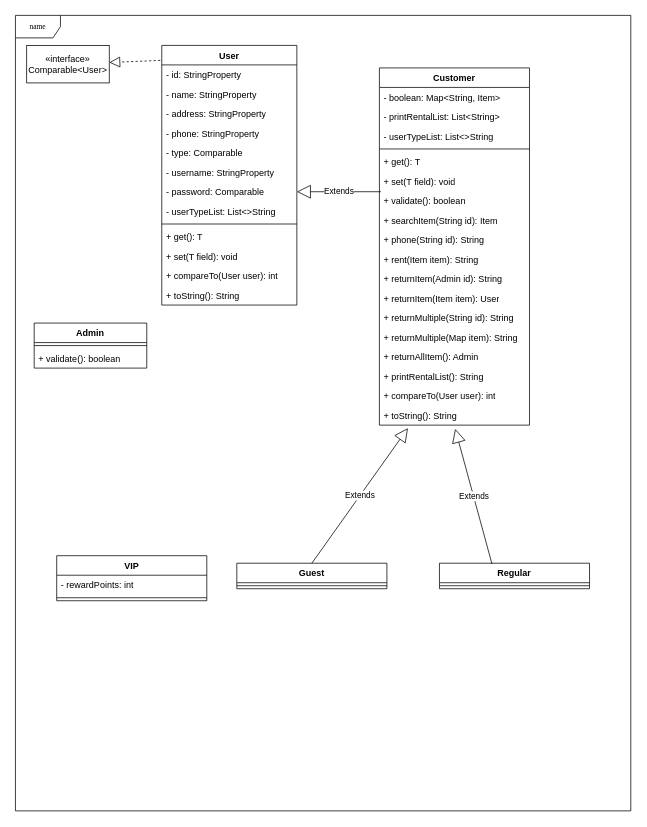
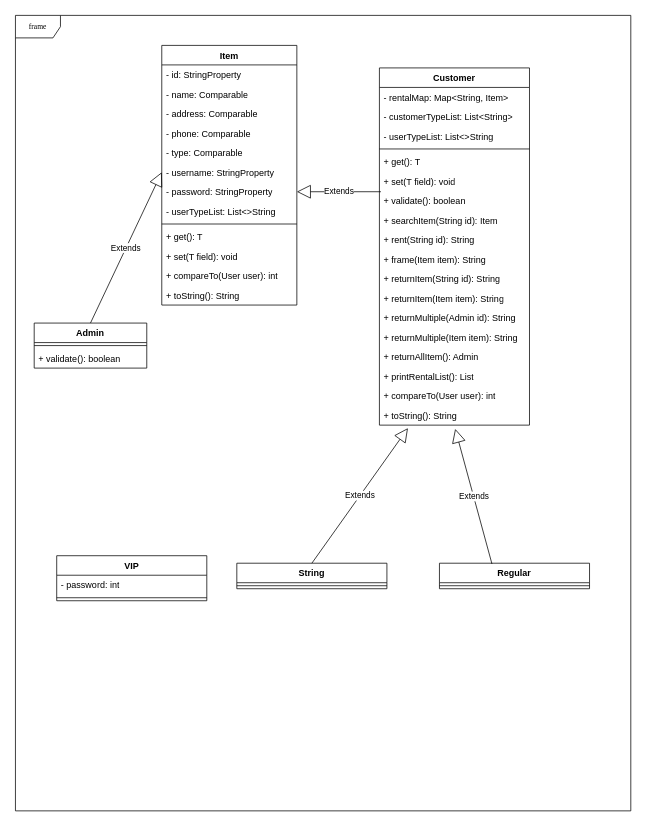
  <mxCell id="0" />
  <mxCell id="1" parent="0" />
- <mxCell id="2" value="name" style="shape=umlFrame;whiteSpace=wrap;html=1;rounded=0;shadow=0;comic=0;labelBackgroundColor=none;strokeWidth=1;fontFamily=Verdana;fontSize=10;align=center;" vertex="1" parent="1"><mxGeometry x="20" y="20" width="820" height="1060" as="geometry" /></mxCell>
- <mxCell id="3" value="«interface»&lt;br&gt;Comparable&amp;lt;User&amp;gt;" style="html=1;whiteSpace=wrap;" vertex="1" parent="1"><mxGeometry x="35" y="60" width="110" height="50" as="geometry" /></mxCell>
- <mxCell id="4" value="User" style="swimlane;fontStyle=1;align=center;verticalAlign=top;childLayout=stackLayout;horizontal=1;startSize=26;horizontalStack=0;resizeParent=1;resizeParentMax=0;resizeLast=0;collapsible=1;marginBottom=0;whiteSpace=wrap;html=1;" vertex="1" parent="1"><mxGeometry x="215" y="60" width="180" height="346" as="geometry" /></mxCell>
+ <mxCell id="2" value="frame" style="shape=umlFrame;whiteSpace=wrap;html=1;rounded=0;shadow=0;comic=0;labelBackgroundColor=none;strokeWidth=1;fontFamily=Verdana;fontSize=10;align=center;" vertex="1" parent="1"><mxGeometry x="20" y="20" width="820" height="1060" as="geometry" /></mxCell>
+ <mxCell id="4" value="Item" style="swimlane;fontStyle=1;align=center;verticalAlign=top;childLayout=stackLayout;horizontal=1;startSize=26;horizontalStack=0;resizeParent=1;resizeParentMax=0;resizeLast=0;collapsible=1;marginBottom=0;whiteSpace=wrap;html=1;" vertex="1" parent="1"><mxGeometry x="215" y="60" width="180" height="346" as="geometry" /></mxCell>
  <mxCell id="5" value="- id: StringProperty" style="text;html=1;strokeColor=none;fillColor=none;align=left;verticalAlign=top;spacingLeft=4;spacingRight=4;whiteSpace=wrap;overflow=hidden;rotatable=0;points=[[0,0.5],[1,0.5]];portConstraint=eastwest;" vertex="1" parent="4"><mxGeometry y="26" width="180" height="26" as="geometry" /></mxCell>
- <mxCell id="6" value="- name: StringProperty" style="text;html=1;strokeColor=none;fillColor=none;align=left;verticalAlign=top;spacingLeft=4;spacingRight=4;whiteSpace=wrap;overflow=hidden;rotatable=0;points=[[0,0.5],[1,0.5]];portConstraint=eastwest;" vertex="1" parent="4"><mxGeometry y="52" width="180" height="26" as="geometry" /></mxCell>
- <mxCell id="7" value="- address: StringProperty" style="text;html=1;strokeColor=none;fillColor=none;align=left;verticalAlign=top;spacingLeft=4;spacingRight=4;whiteSpace=wrap;overflow=hidden;rotatable=0;points=[[0,0.5],[1,0.5]];portConstraint=eastwest;" vertex="1" parent="4"><mxGeometry y="78" width="180" height="26" as="geometry" /></mxCell>
- <mxCell id="8" value="- phone: StringProperty" style="text;html=1;strokeColor=none;fillColor=none;align=left;verticalAlign=top;spacingLeft=4;spacingRight=4;whiteSpace=wrap;overflow=hidden;rotatable=0;points=[[0,0.5],[1,0.5]];portConstraint=eastwest;" vertex="1" parent="4"><mxGeometry y="104" width="180" height="26" as="geometry" /></mxCell>
+ <mxCell id="6" value="- name: Comparable" style="text;html=1;strokeColor=none;fillColor=none;align=left;verticalAlign=top;spacingLeft=4;spacingRight=4;whiteSpace=wrap;overflow=hidden;rotatable=0;points=[[0,0.5],[1,0.5]];portConstraint=eastwest;" vertex="1" parent="4"><mxGeometry y="52" width="180" height="26" as="geometry" /></mxCell>
+ <mxCell id="7" value="- address: Comparable" style="text;html=1;strokeColor=none;fillColor=none;align=left;verticalAlign=top;spacingLeft=4;spacingRight=4;whiteSpace=wrap;overflow=hidden;rotatable=0;points=[[0,0.5],[1,0.5]];portConstraint=eastwest;" vertex="1" parent="4"><mxGeometry y="78" width="180" height="26" as="geometry" /></mxCell>
+ <mxCell id="8" value="- phone: Comparable" style="text;html=1;strokeColor=none;fillColor=none;align=left;verticalAlign=top;spacingLeft=4;spacingRight=4;whiteSpace=wrap;overflow=hidden;rotatable=0;points=[[0,0.5],[1,0.5]];portConstraint=eastwest;" vertex="1" parent="4"><mxGeometry y="104" width="180" height="26" as="geometry" /></mxCell>
  <mxCell id="9" value="- type: Comparable" style="text;html=1;strokeColor=none;fillColor=none;align=left;verticalAlign=top;spacingLeft=4;spacingRight=4;whiteSpace=wrap;overflow=hidden;rotatable=0;points=[[0,0.5],[1,0.5]];portConstraint=eastwest;" vertex="1" parent="4"><mxGeometry y="130" width="180" height="26" as="geometry" /></mxCell>
  <mxCell id="10" value="- username: StringProperty" style="text;html=1;strokeColor=none;fillColor=none;align=left;verticalAlign=top;spacingLeft=4;spacingRight=4;whiteSpace=wrap;overflow=hidden;rotatable=0;points=[[0,0.5],[1,0.5]];portConstraint=eastwest;" vertex="1" parent="4"><mxGeometry y="156" width="180" height="26" as="geometry" /></mxCell>
- <mxCell id="11" value="- password: Comparable" style="text;html=1;strokeColor=none;fillColor=none;align=left;verticalAlign=top;spacingLeft=4;spacingRight=4;whiteSpace=wrap;overflow=hidden;rotatable=0;points=[[0,0.5],[1,0.5]];portConstraint=eastwest;" vertex="1" parent="4"><mxGeometry y="182" width="180" height="26" as="geometry" /></mxCell>
+ <mxCell id="11" value="- password: StringProperty" style="text;html=1;strokeColor=none;fillColor=none;align=left;verticalAlign=top;spacingLeft=4;spacingRight=4;whiteSpace=wrap;overflow=hidden;rotatable=0;points=[[0,0.5],[1,0.5]];portConstraint=eastwest;" vertex="1" parent="4"><mxGeometry y="182" width="180" height="26" as="geometry" /></mxCell>
  <mxCell id="12" value="- userTypeList: List&amp;lt;&amp;gt;String" style="text;html=1;strokeColor=none;fillColor=none;align=left;verticalAlign=top;spacingLeft=4;spacingRight=4;whiteSpace=wrap;overflow=hidden;rotatable=0;points=[[0,0.5],[1,0.5]];portConstraint=eastwest;" vertex="1" parent="4"><mxGeometry y="208" width="180" height="26" as="geometry" /></mxCell>
  <mxCell id="13" value="" style="line;strokeWidth=1;fillColor=none;align=left;verticalAlign=middle;spacingTop=-1;spacingLeft=3;spacingRight=3;rotatable=0;labelPosition=right;points=[];portConstraint=eastwest;strokeColor=inherit;" vertex="1" parent="4"><mxGeometry y="234" width="180" height="8" as="geometry" /></mxCell>
  <mxCell id="14" value="+ get(): T" style="text;strokeColor=none;fillColor=none;align=left;verticalAlign=top;spacingLeft=4;spacingRight=4;overflow=hidden;rotatable=0;points=[[0,0.5],[1,0.5]];portConstraint=eastwest;whiteSpace=wrap;html=1;" vertex="1" parent="4"><mxGeometry y="242" width="180" height="26" as="geometry" /></mxCell>
  <mxCell id="15" value="+ set(T field): void" style="text;strokeColor=none;fillColor=none;align=left;verticalAlign=top;spacingLeft=4;spacingRight=4;overflow=hidden;rotatable=0;points=[[0,0.5],[1,0.5]];portConstraint=eastwest;whiteSpace=wrap;html=1;" vertex="1" parent="4"><mxGeometry y="268" width="180" height="26" as="geometry" /></mxCell>
  <mxCell id="16" value="+ compareTo(User user): int" style="text;strokeColor=none;fillColor=none;align=left;verticalAlign=top;spacingLeft=4;spacingRight=4;overflow=hidden;rotatable=0;points=[[0,0.5],[1,0.5]];portConstraint=eastwest;whiteSpace=wrap;html=1;" vertex="1" parent="4"><mxGeometry y="294" width="180" height="26" as="geometry" /></mxCell>
  <mxCell id="17" value="+ toString(): String" style="text;strokeColor=none;fillColor=none;align=left;verticalAlign=top;spacingLeft=4;spacingRight=4;overflow=hidden;rotatable=0;points=[[0,0.5],[1,0.5]];portConstraint=eastwest;whiteSpace=wrap;html=1;" vertex="1" parent="4"><mxGeometry y="320" width="180" height="26" as="geometry" /></mxCell>
- <mxCell id="18" value="" style="endArrow=block;dashed=1;endFill=0;endSize=12;html=1;rounded=0;exitX=-0.011;exitY=-0.231;exitDx=0;exitDy=0;exitPerimeter=0;" edge="1" parent="1" source="5" target="3"><mxGeometry width="160" relative="1" as="geometry"><mxPoint x="80" y="600" as="sourcePoint" /><mxPoint x="240" y="600" as="targetPoint" /></mxGeometry></mxCell>
  <mxCell id="19" value="Customer" style="swimlane;fontStyle=1;align=center;verticalAlign=top;childLayout=stackLayout;horizontal=1;startSize=26;horizontalStack=0;resizeParent=1;resizeParentMax=0;resizeLast=0;collapsible=1;marginBottom=0;whiteSpace=wrap;html=1;" vertex="1" parent="1"><mxGeometry x="505" y="90" width="200" height="476" as="geometry" /></mxCell>
- <mxCell id="20" value="- boolean: Map&amp;lt;String, Item&amp;gt;" style="text;html=1;strokeColor=none;fillColor=none;align=left;verticalAlign=top;spacingLeft=4;spacingRight=4;whiteSpace=wrap;overflow=hidden;rotatable=0;points=[[0,0.5],[1,0.5]];portConstraint=eastwest;" vertex="1" parent="19"><mxGeometry y="26" width="200" height="26" as="geometry" /></mxCell>
- <mxCell id="21" value="- printRentalList: List&amp;lt;String&amp;gt;" style="text;html=1;strokeColor=none;fillColor=none;align=left;verticalAlign=top;spacingLeft=4;spacingRight=4;whiteSpace=wrap;overflow=hidden;rotatable=0;points=[[0,0.5],[1,0.5]];portConstraint=eastwest;" vertex="1" parent="19"><mxGeometry y="52" width="200" height="26" as="geometry" /></mxCell>
+ <mxCell id="20" value="- rentalMap: Map&amp;lt;String, Item&amp;gt;" style="text;html=1;strokeColor=none;fillColor=none;align=left;verticalAlign=top;spacingLeft=4;spacingRight=4;whiteSpace=wrap;overflow=hidden;rotatable=0;points=[[0,0.5],[1,0.5]];portConstraint=eastwest;" vertex="1" parent="19"><mxGeometry y="26" width="200" height="26" as="geometry" /></mxCell>
+ <mxCell id="21" value="- customerTypeList: List&amp;lt;String&amp;gt;" style="text;html=1;strokeColor=none;fillColor=none;align=left;verticalAlign=top;spacingLeft=4;spacingRight=4;whiteSpace=wrap;overflow=hidden;rotatable=0;points=[[0,0.5],[1,0.5]];portConstraint=eastwest;" vertex="1" parent="19"><mxGeometry y="52" width="200" height="26" as="geometry" /></mxCell>
  <mxCell id="22" value="- userTypeList: List&amp;lt;&amp;gt;String" style="text;html=1;strokeColor=none;fillColor=none;align=left;verticalAlign=top;spacingLeft=4;spacingRight=4;whiteSpace=wrap;overflow=hidden;rotatable=0;points=[[0,0.5],[1,0.5]];portConstraint=eastwest;" vertex="1" parent="19"><mxGeometry y="78" width="200" height="26" as="geometry" /></mxCell>
  <mxCell id="23" value="" style="line;strokeWidth=1;fillColor=none;align=left;verticalAlign=middle;spacingTop=-1;spacingLeft=3;spacingRight=3;rotatable=0;labelPosition=right;points=[];portConstraint=eastwest;strokeColor=inherit;" vertex="1" parent="19"><mxGeometry y="104" width="200" height="8" as="geometry" /></mxCell>
  <mxCell id="24" value="+ get(): T" style="text;strokeColor=none;fillColor=none;align=left;verticalAlign=top;spacingLeft=4;spacingRight=4;overflow=hidden;rotatable=0;points=[[0,0.5],[1,0.5]];portConstraint=eastwest;whiteSpace=wrap;html=1;" vertex="1" parent="19"><mxGeometry y="112" width="200" height="26" as="geometry" /></mxCell>
  <mxCell id="25" value="+ set(T field): void" style="text;strokeColor=none;fillColor=none;align=left;verticalAlign=top;spacingLeft=4;spacingRight=4;overflow=hidden;rotatable=0;points=[[0,0.5],[1,0.5]];portConstraint=eastwest;whiteSpace=wrap;html=1;" vertex="1" parent="19"><mxGeometry y="138" width="200" height="26" as="geometry" /></mxCell>
  <mxCell id="26" value="+ validate(): boolean" style="text;strokeColor=none;fillColor=none;align=left;verticalAlign=top;spacingLeft=4;spacingRight=4;overflow=hidden;rotatable=0;points=[[0,0.5],[1,0.5]];portConstraint=eastwest;whiteSpace=wrap;html=1;" vertex="1" parent="19"><mxGeometry y="164" width="200" height="26" as="geometry" /></mxCell>
  <mxCell id="27" value="+ searchItem(String id): Item" style="text;strokeColor=none;fillColor=none;align=left;verticalAlign=top;spacingLeft=4;spacingRight=4;overflow=hidden;rotatable=0;points=[[0,0.5],[1,0.5]];portConstraint=eastwest;whiteSpace=wrap;html=1;" vertex="1" parent="19"><mxGeometry y="190" width="200" height="26" as="geometry" /></mxCell>
- <mxCell id="28" value="+ phone(String id): String" style="text;strokeColor=none;fillColor=none;align=left;verticalAlign=top;spacingLeft=4;spacingRight=4;overflow=hidden;rotatable=0;points=[[0,0.5],[1,0.5]];portConstraint=eastwest;whiteSpace=wrap;html=1;" vertex="1" parent="19"><mxGeometry y="216" width="200" height="26" as="geometry" /></mxCell>
- <mxCell id="29" value="+ rent(Item item): String" style="text;strokeColor=none;fillColor=none;align=left;verticalAlign=top;spacingLeft=4;spacingRight=4;overflow=hidden;rotatable=0;points=[[0,0.5],[1,0.5]];portConstraint=eastwest;whiteSpace=wrap;html=1;" vertex="1" parent="19"><mxGeometry y="242" width="200" height="26" as="geometry" /></mxCell>
- <mxCell id="30" value="+ returnItem(Admin id): String" style="text;strokeColor=none;fillColor=none;align=left;verticalAlign=top;spacingLeft=4;spacingRight=4;overflow=hidden;rotatable=0;points=[[0,0.5],[1,0.5]];portConstraint=eastwest;whiteSpace=wrap;html=1;" vertex="1" parent="19"><mxGeometry y="268" width="200" height="26" as="geometry" /></mxCell>
- <mxCell id="31" value="+ returnItem(Item item): User" style="text;strokeColor=none;fillColor=none;align=left;verticalAlign=top;spacingLeft=4;spacingRight=4;overflow=hidden;rotatable=0;points=[[0,0.5],[1,0.5]];portConstraint=eastwest;whiteSpace=wrap;html=1;" vertex="1" parent="19"><mxGeometry y="294" width="200" height="26" as="geometry" /></mxCell>
- <mxCell id="32" value="+ returnMultiple(String id): String" style="text;strokeColor=none;fillColor=none;align=left;verticalAlign=top;spacingLeft=4;spacingRight=4;overflow=hidden;rotatable=0;points=[[0,0.5],[1,0.5]];portConstraint=eastwest;whiteSpace=wrap;html=1;" vertex="1" parent="19"><mxGeometry y="320" width="200" height="26" as="geometry" /></mxCell>
- <mxCell id="33" value="+ returnMultiple(Map item): String" style="text;strokeColor=none;fillColor=none;align=left;verticalAlign=top;spacingLeft=4;spacingRight=4;overflow=hidden;rotatable=0;points=[[0,0.5],[1,0.5]];portConstraint=eastwest;whiteSpace=wrap;html=1;" vertex="1" parent="19"><mxGeometry y="346" width="200" height="26" as="geometry" /></mxCell>
+ <mxCell id="28" value="+ rent(String id): String" style="text;strokeColor=none;fillColor=none;align=left;verticalAlign=top;spacingLeft=4;spacingRight=4;overflow=hidden;rotatable=0;points=[[0,0.5],[1,0.5]];portConstraint=eastwest;whiteSpace=wrap;html=1;" vertex="1" parent="19"><mxGeometry y="216" width="200" height="26" as="geometry" /></mxCell>
+ <mxCell id="29" value="+ frame(Item item): String" style="text;strokeColor=none;fillColor=none;align=left;verticalAlign=top;spacingLeft=4;spacingRight=4;overflow=hidden;rotatable=0;points=[[0,0.5],[1,0.5]];portConstraint=eastwest;whiteSpace=wrap;html=1;" vertex="1" parent="19"><mxGeometry y="242" width="200" height="26" as="geometry" /></mxCell>
+ <mxCell id="30" value="+ returnItem(String id): String" style="text;strokeColor=none;fillColor=none;align=left;verticalAlign=top;spacingLeft=4;spacingRight=4;overflow=hidden;rotatable=0;points=[[0,0.5],[1,0.5]];portConstraint=eastwest;whiteSpace=wrap;html=1;" vertex="1" parent="19"><mxGeometry y="268" width="200" height="26" as="geometry" /></mxCell>
+ <mxCell id="31" value="+ returnItem(Item item): String" style="text;strokeColor=none;fillColor=none;align=left;verticalAlign=top;spacingLeft=4;spacingRight=4;overflow=hidden;rotatable=0;points=[[0,0.5],[1,0.5]];portConstraint=eastwest;whiteSpace=wrap;html=1;" vertex="1" parent="19"><mxGeometry y="294" width="200" height="26" as="geometry" /></mxCell>
+ <mxCell id="32" value="+ returnMultiple(Admin id): String" style="text;strokeColor=none;fillColor=none;align=left;verticalAlign=top;spacingLeft=4;spacingRight=4;overflow=hidden;rotatable=0;points=[[0,0.5],[1,0.5]];portConstraint=eastwest;whiteSpace=wrap;html=1;" vertex="1" parent="19"><mxGeometry y="320" width="200" height="26" as="geometry" /></mxCell>
+ <mxCell id="33" value="+ returnMultiple(Item item): String" style="text;strokeColor=none;fillColor=none;align=left;verticalAlign=top;spacingLeft=4;spacingRight=4;overflow=hidden;rotatable=0;points=[[0,0.5],[1,0.5]];portConstraint=eastwest;whiteSpace=wrap;html=1;" vertex="1" parent="19"><mxGeometry y="346" width="200" height="26" as="geometry" /></mxCell>
  <mxCell id="34" value="+ returnAllItem(): Admin" style="text;strokeColor=none;fillColor=none;align=left;verticalAlign=top;spacingLeft=4;spacingRight=4;overflow=hidden;rotatable=0;points=[[0,0.5],[1,0.5]];portConstraint=eastwest;whiteSpace=wrap;html=1;" vertex="1" parent="19"><mxGeometry y="372" width="200" height="26" as="geometry" /></mxCell>
- <mxCell id="35" value="+ printRentalList(): String" style="text;strokeColor=none;fillColor=none;align=left;verticalAlign=top;spacingLeft=4;spacingRight=4;overflow=hidden;rotatable=0;points=[[0,0.5],[1,0.5]];portConstraint=eastwest;whiteSpace=wrap;html=1;" vertex="1" parent="19"><mxGeometry y="398" width="200" height="26" as="geometry" /></mxCell>
+ <mxCell id="35" value="+ printRentalList(): List" style="text;strokeColor=none;fillColor=none;align=left;verticalAlign=top;spacingLeft=4;spacingRight=4;overflow=hidden;rotatable=0;points=[[0,0.5],[1,0.5]];portConstraint=eastwest;whiteSpace=wrap;html=1;" vertex="1" parent="19"><mxGeometry y="398" width="200" height="26" as="geometry" /></mxCell>
  <mxCell id="36" value="+ compareTo(User user): int" style="text;strokeColor=none;fillColor=none;align=left;verticalAlign=top;spacingLeft=4;spacingRight=4;overflow=hidden;rotatable=0;points=[[0,0.5],[1,0.5]];portConstraint=eastwest;whiteSpace=wrap;html=1;" vertex="1" parent="19"><mxGeometry y="424" width="200" height="26" as="geometry" /></mxCell>
  <mxCell id="37" value="+ toString(): String" style="text;strokeColor=none;fillColor=none;align=left;verticalAlign=top;spacingLeft=4;spacingRight=4;overflow=hidden;rotatable=0;points=[[0,0.5],[1,0.5]];portConstraint=eastwest;whiteSpace=wrap;html=1;" vertex="1" parent="19"><mxGeometry y="450" width="200" height="26" as="geometry" /></mxCell>
  <mxCell id="38" value="Admin" style="swimlane;fontStyle=1;align=center;verticalAlign=top;childLayout=stackLayout;horizontal=1;startSize=26;horizontalStack=0;resizeParent=1;resizeParentMax=0;resizeLast=0;collapsible=1;marginBottom=0;whiteSpace=wrap;html=1;" vertex="1" parent="1"><mxGeometry x="45" y="430" width="150" height="60" as="geometry" /></mxCell>
  <mxCell id="39" value="" style="line;strokeWidth=1;fillColor=none;align=left;verticalAlign=middle;spacingTop=-1;spacingLeft=3;spacingRight=3;rotatable=0;labelPosition=right;points=[];portConstraint=eastwest;strokeColor=inherit;" vertex="1" parent="38"><mxGeometry y="26" width="150" height="8" as="geometry" /></mxCell>
  <mxCell id="40" value="+ validate(): boolean" style="text;strokeColor=none;fillColor=none;align=left;verticalAlign=top;spacingLeft=4;spacingRight=4;overflow=hidden;rotatable=0;points=[[0,0.5],[1,0.5]];portConstraint=eastwest;whiteSpace=wrap;html=1;" vertex="1" parent="38"><mxGeometry y="34" width="150" height="26" as="geometry" /></mxCell>
  <mxCell id="41" value="VIP" style="swimlane;fontStyle=1;align=center;verticalAlign=top;childLayout=stackLayout;horizontal=1;startSize=26;horizontalStack=0;resizeParent=1;resizeParentMax=0;resizeLast=0;collapsible=1;marginBottom=0;whiteSpace=wrap;html=1;" vertex="1" parent="1"><mxGeometry x="75" y="740" width="200" height="60" as="geometry" /></mxCell>
- <mxCell id="42" value="- rewardPoints: int" style="text;html=1;strokeColor=none;fillColor=none;align=left;verticalAlign=top;spacingLeft=4;spacingRight=4;whiteSpace=wrap;overflow=hidden;rotatable=0;points=[[0,0.5],[1,0.5]];portConstraint=eastwest;" vertex="1" parent="41"><mxGeometry y="26" width="200" height="26" as="geometry" /></mxCell>
+ <mxCell id="42" value="- password: int" style="text;html=1;strokeColor=none;fillColor=none;align=left;verticalAlign=top;spacingLeft=4;spacingRight=4;whiteSpace=wrap;overflow=hidden;rotatable=0;points=[[0,0.5],[1,0.5]];portConstraint=eastwest;" vertex="1" parent="41"><mxGeometry y="26" width="200" height="26" as="geometry" /></mxCell>
  <mxCell id="43" value="" style="line;strokeWidth=1;fillColor=none;align=left;verticalAlign=middle;spacingTop=-1;spacingLeft=3;spacingRight=3;rotatable=0;labelPosition=right;points=[];portConstraint=eastwest;strokeColor=inherit;" vertex="1" parent="41"><mxGeometry y="52" width="200" height="8" as="geometry" /></mxCell>
- <mxCell id="44" value="Guest" style="swimlane;fontStyle=1;align=center;verticalAlign=top;childLayout=stackLayout;horizontal=1;startSize=26;horizontalStack=0;resizeParent=1;resizeParentMax=0;resizeLast=0;collapsible=1;marginBottom=0;whiteSpace=wrap;html=1;" vertex="1" parent="1"><mxGeometry x="315" y="750" width="200" height="34" as="geometry" /></mxCell>
+ <mxCell id="44" value="String" style="swimlane;fontStyle=1;align=center;verticalAlign=top;childLayout=stackLayout;horizontal=1;startSize=26;horizontalStack=0;resizeParent=1;resizeParentMax=0;resizeLast=0;collapsible=1;marginBottom=0;whiteSpace=wrap;html=1;" vertex="1" parent="1"><mxGeometry x="315" y="750" width="200" height="34" as="geometry" /></mxCell>
  <mxCell id="45" value="" style="line;strokeWidth=1;fillColor=none;align=left;verticalAlign=middle;spacingTop=-1;spacingLeft=3;spacingRight=3;rotatable=0;labelPosition=right;points=[];portConstraint=eastwest;strokeColor=inherit;" vertex="1" parent="44"><mxGeometry y="26" width="200" height="8" as="geometry" /></mxCell>
  <mxCell id="46" value="Regular" style="swimlane;fontStyle=1;align=center;verticalAlign=top;childLayout=stackLayout;horizontal=1;startSize=26;horizontalStack=0;resizeParent=1;resizeParentMax=0;resizeLast=0;collapsible=1;marginBottom=0;whiteSpace=wrap;html=1;" vertex="1" parent="1"><mxGeometry x="585" y="750" width="200" height="34" as="geometry" /></mxCell>
  <mxCell id="47" value="" style="line;strokeWidth=1;fillColor=none;align=left;verticalAlign=middle;spacingTop=-1;spacingLeft=3;spacingRight=3;rotatable=0;labelPosition=right;points=[];portConstraint=eastwest;strokeColor=inherit;" vertex="1" parent="46"><mxGeometry y="26" width="200" height="8" as="geometry" /></mxCell>
+ <mxCell id="48" value="Extends" style="endArrow=block;endSize=16;endFill=0;html=1;rounded=0;exitX=0.5;exitY=0;exitDx=0;exitDy=0;entryX=0;entryY=0.5;entryDx=0;entryDy=0;" edge="1" parent="1" source="38" target="10"><mxGeometry width="160" relative="1" as="geometry"><mxPoint x="345" y="520" as="sourcePoint" /><mxPoint x="505" y="520" as="targetPoint" /></mxGeometry></mxCell>
  <mxCell id="49" value="Extends" style="endArrow=block;endSize=16;endFill=0;html=1;rounded=0;exitX=0.5;exitY=0;exitDx=0;exitDy=0;entryX=0.19;entryY=1.154;entryDx=0;entryDy=0;entryPerimeter=0;" edge="1" parent="1" source="44" target="37"><mxGeometry width="160" relative="1" as="geometry"><mxPoint x="345" y="520" as="sourcePoint" /><mxPoint x="505" y="520" as="targetPoint" /></mxGeometry></mxCell>
  <mxCell id="50" value="Extends" style="endArrow=block;endSize=16;endFill=0;html=1;rounded=0;exitX=0.35;exitY=0.029;exitDx=0;exitDy=0;exitPerimeter=0;entryX=0.505;entryY=1.192;entryDx=0;entryDy=0;entryPerimeter=0;" edge="1" parent="1" source="46" target="37"><mxGeometry width="160" relative="1" as="geometry"><mxPoint x="345" y="520" as="sourcePoint" /><mxPoint x="505" y="520" as="targetPoint" /></mxGeometry></mxCell>
  <mxCell id="51" value="Extends" style="endArrow=block;endSize=16;endFill=0;html=1;rounded=0;exitX=0.01;exitY=0.038;exitDx=0;exitDy=0;exitPerimeter=0;entryX=1;entryY=0.5;entryDx=0;entryDy=0;" edge="1" parent="1" source="26" target="11"><mxGeometry width="160" relative="1" as="geometry"><mxPoint x="345" y="520" as="sourcePoint" /><mxPoint x="505" y="520" as="targetPoint" /></mxGeometry></mxCell>
